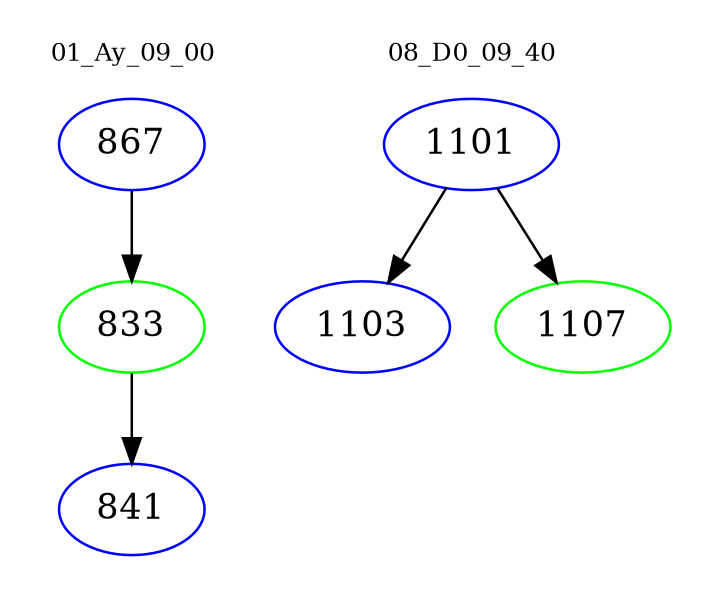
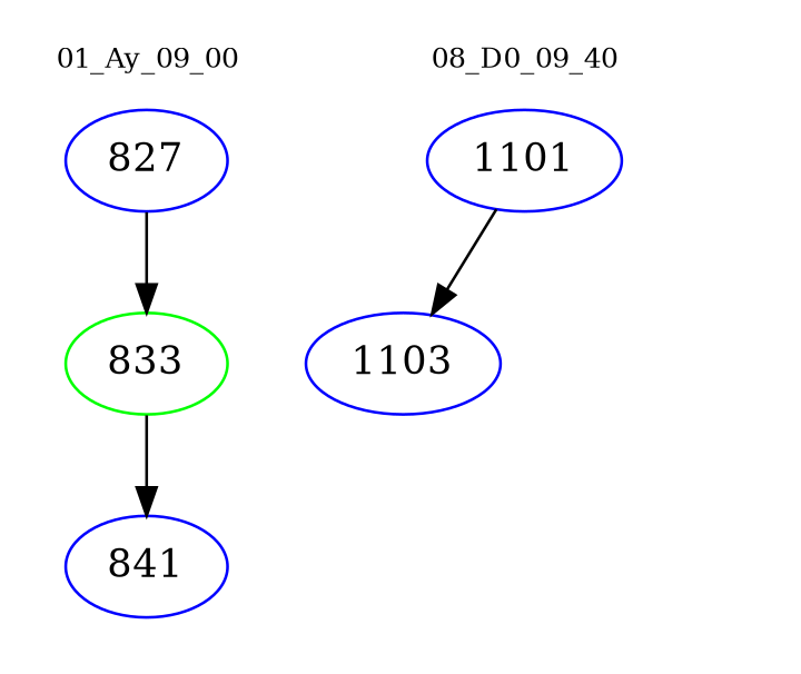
  digraph {
    node [color=blue]
    edge [color=black]
-   n1 [label=867]
+   n1 [label=827]
    n2 [color=green label=833]
    n3 [label=841]
    n4 [label=1101]
    n5 [label=1103]
-   n6 [color=green label=1107]
    subgraph cluster_1 {
      color=white
      fontsize=10
      label="01_Ay_09_00"
      n1
      n2
      n3
    }
    subgraph cluster_2 {
      color=white
      fontsize=10
      label="08_D0_09_40"
      n4
      n5
-     n6
    }
    n1 -> n2
    n2 -> n3
    n4 -> n5
-   n4 -> n6
  }
